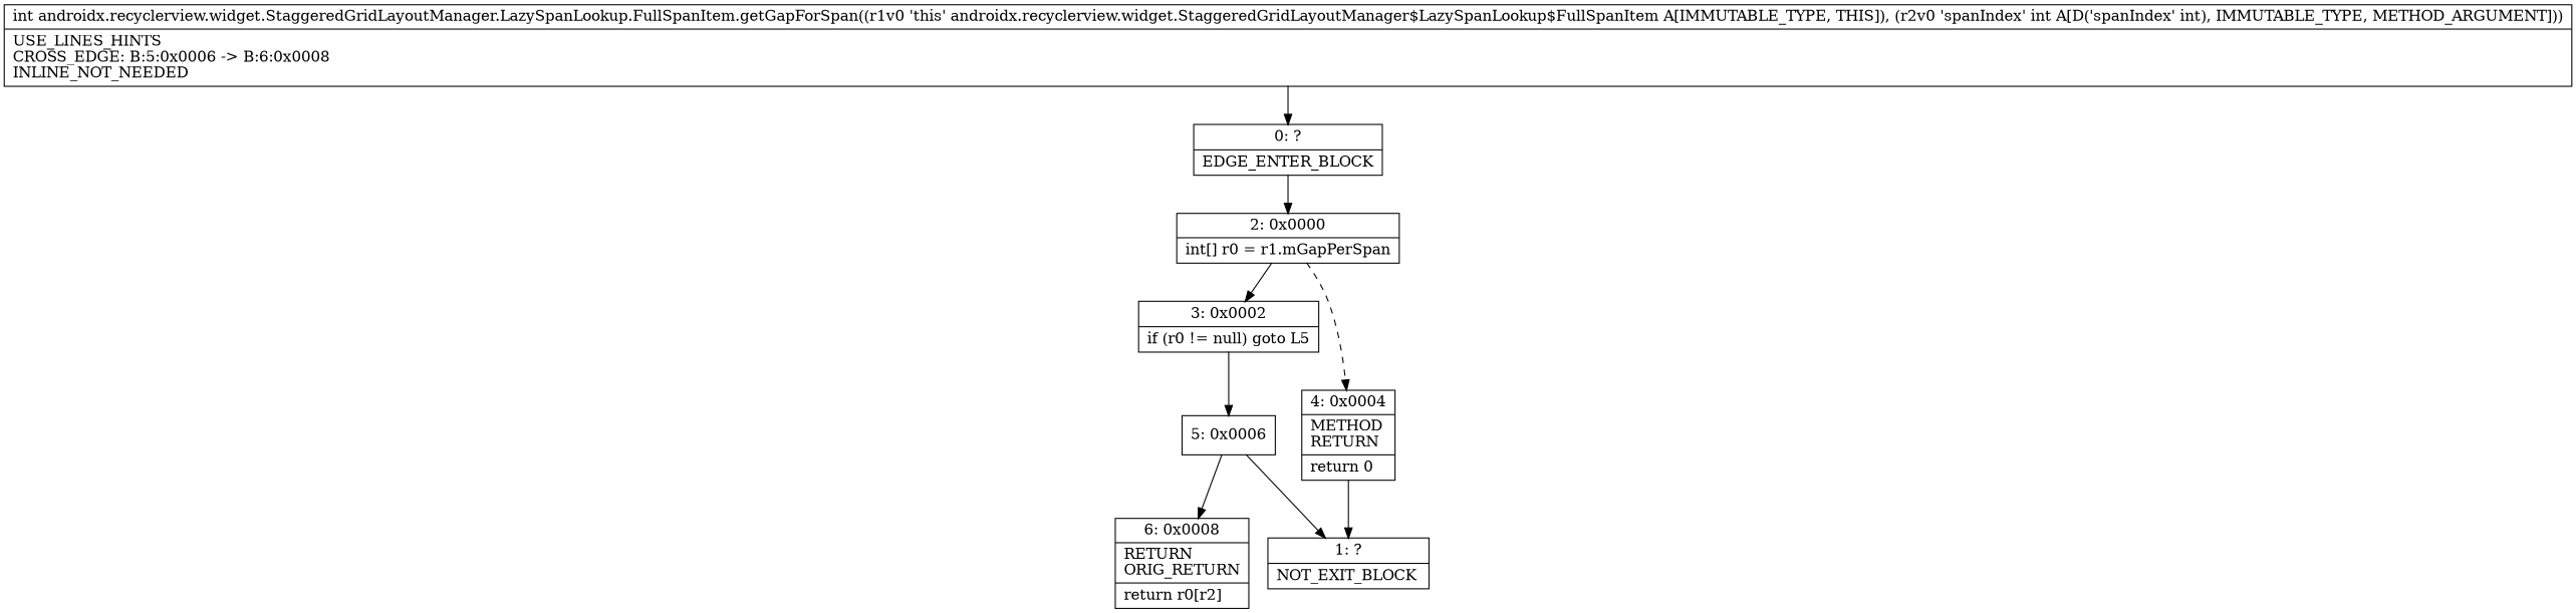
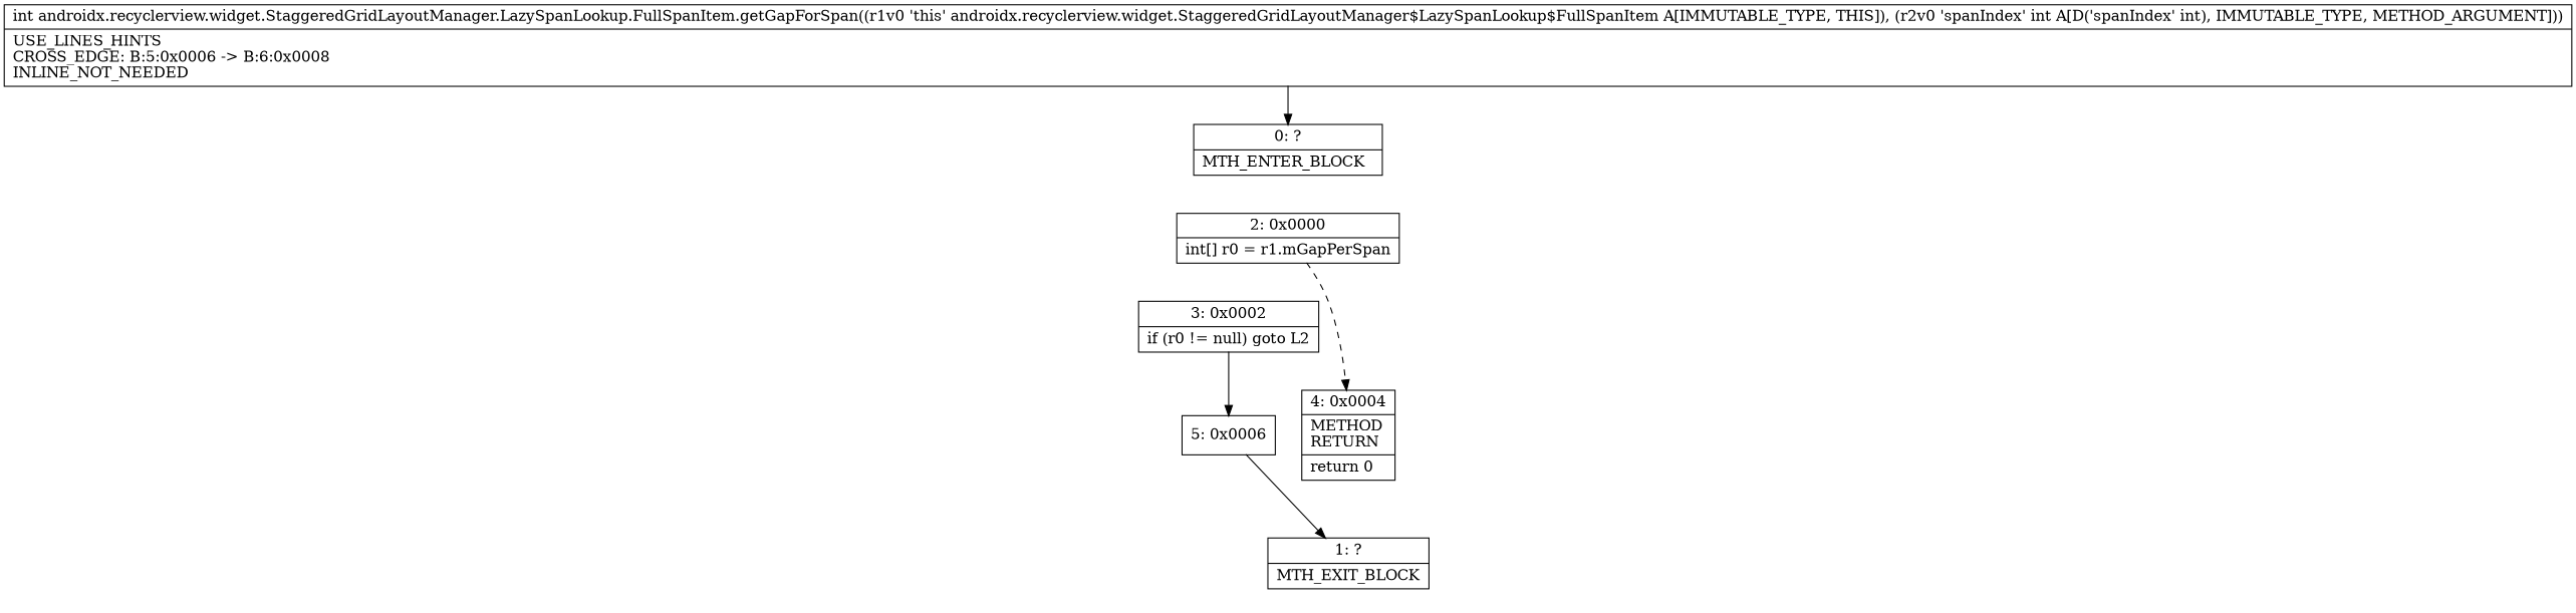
  digraph {
    node [shape=record]
-   n1 [label="{0\:\ ?|EDGE_ENTER_BLOCK\l}"]
+   n1 [label="{0\:\ ?|MTH_ENTER_BLOCK\l}"]
    n2 [label="{2\:\ 0x0000|int[] r0 = r1.mGapPerSpan\l}"]
-   n3 [label="{3\:\ 0x0002|if (r0 != null) goto L5\l}"]
+   n3 [label="{3\:\ 0x0002|if (r0 != null) goto L2\l}"]
    n4 [label="{4\:\ 0x0004|METHOD\lRETURN\l|return 0\l}"]
    n5 [label="{5\:\ 0x0006}"]
-   n6 [label="{1\:\ ?|NOT_EXIT_BLOCK\l}"]
-   n7 [label="{6\:\ 0x0008|RETURN\lORIG_RETURN\l|return r0[r2]\l}"]
+   n6 [label="{1\:\ ?|MTH_EXIT_BLOCK\l}"]
    n8 [label="{int androidx.recyclerview.widget.StaggeredGridLayoutManager.LazySpanLookup.FullSpanItem.getGapForSpan((r1v0 'this' androidx.recyclerview.widget.StaggeredGridLayoutManager$LazySpanLookup$FullSpanItem A[IMMUTABLE_TYPE, THIS]), (r2v0 'spanIndex' int A[D('spanIndex' int), IMMUTABLE_TYPE, METHOD_ARGUMENT]))  | USE_LINES_HINTS\lCROSS_EDGE: B:5:0x0006 \-\> B:6:0x0008\lINLINE_NOT_NEEDED\l}"]
-   n1 -> n2
-   n2 -> n3
    n2 -> n4 [style=dashed]
    n3 -> n5
-   n4 -> n6
    n5 -> n6
-   n5 -> n7
    n8 -> n1
  }
